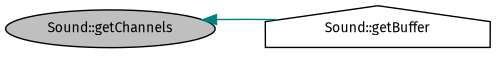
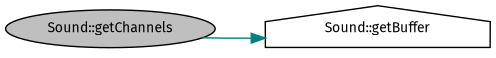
  digraph {
    rankdir=LR
    fontname="Fira Sans"
    node [color=black fontname="Fira Sans" fontsize=10 style=filled]
    n1 [fillcolor=grey75 fontcolor=black height=0.2 label="Sound::getChannels" shape=ellipse width=0.4]
    n2 [fillcolor=white height=0.2 label="Sound::getBuffer" shape=house width=0.4]
-   n2 -> n1 [color=teal fontname="Fira Sans" fontsize=10 labelfontname=Helvetica labelfontsize=10 style=solid]
+   n1 -> n2 [color=teal fontname="Fira Sans" fontsize=10 labelfontname=Helvetica labelfontsize=10 style=solid]
  }
